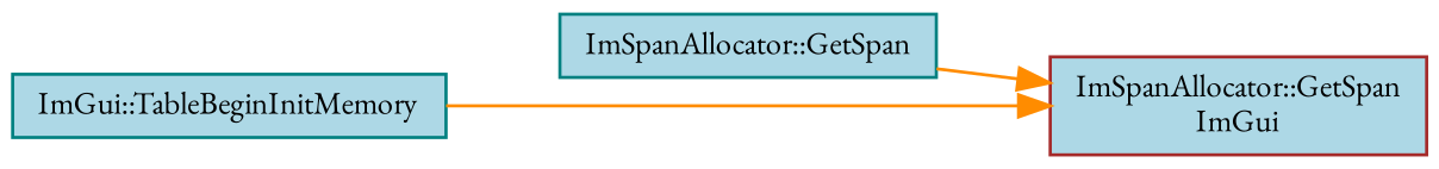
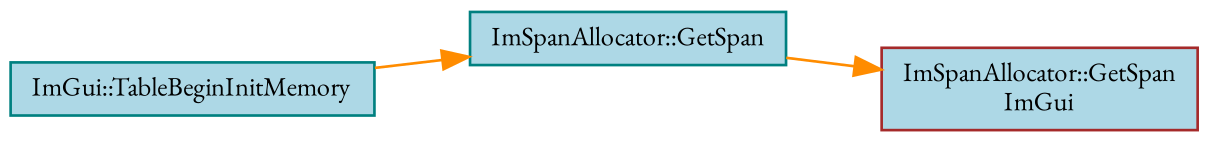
  digraph {
    fontname="EB Garamond"
    rankdir=RL
    node [color=teal fillcolor=lightblue fontname="EB Garamond" fontsize=10 shape=record style=filled]
    edge [color=darkorange dir=back fontname="EB Garamond" fontsize=10 labelfontname=Helvetica labelfontsize=10 style=solid]
    n1 [color=brown fontcolor=black height=0.2 label="ImSpanAllocator::GetSpan\lImGui" width=0.4]
    n2 [height=0.2 label="ImSpanAllocator::GetSpan" width=0.4]
    n3 [height=0.2 label="ImGui::TableBeginInitMemory" width=0.4]
    n1 -> n2
-   n1 -> n3
+   n2 -> n3
  }
